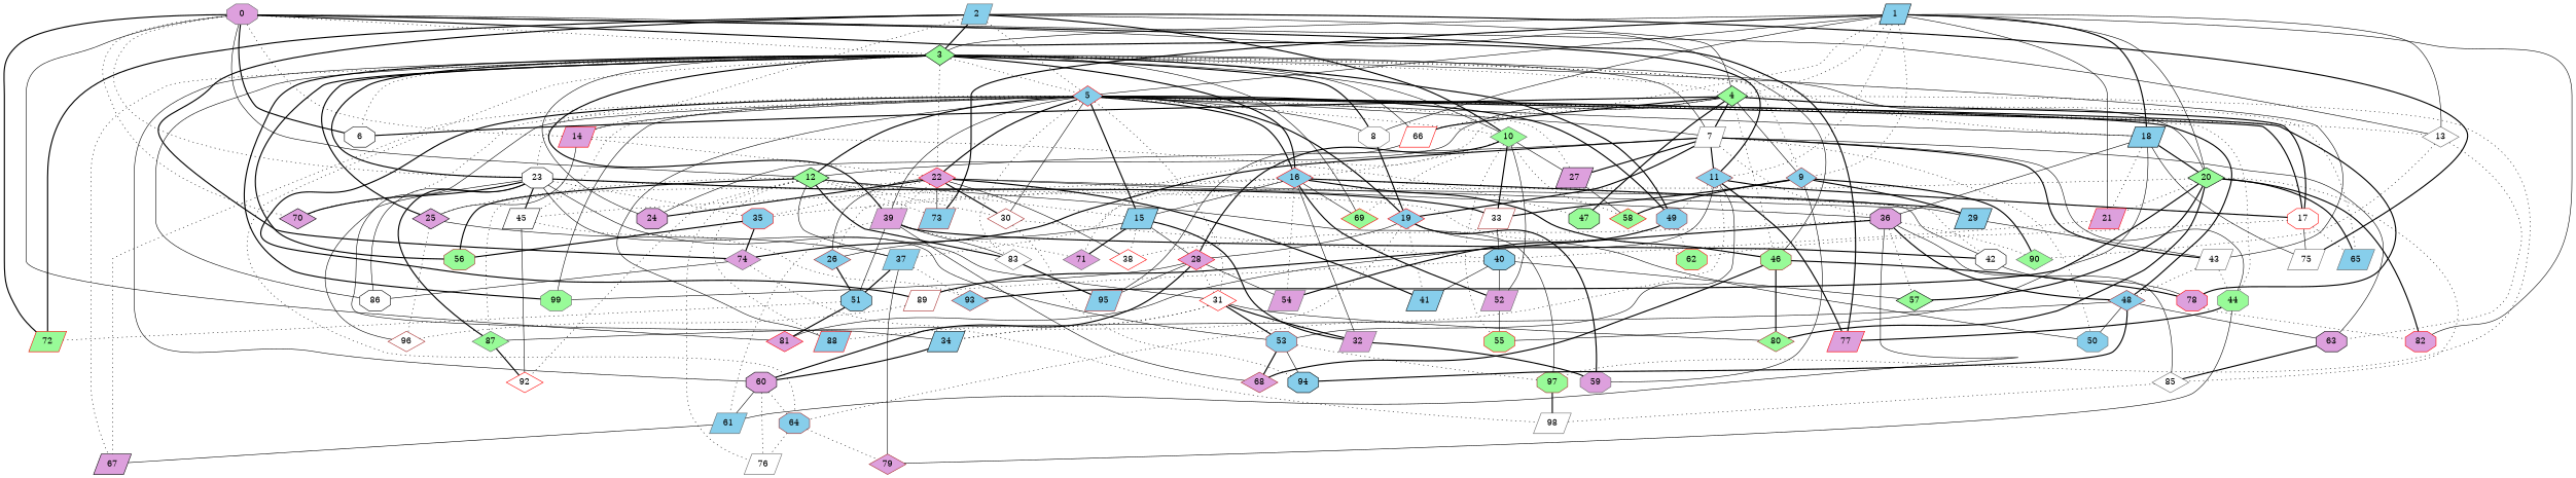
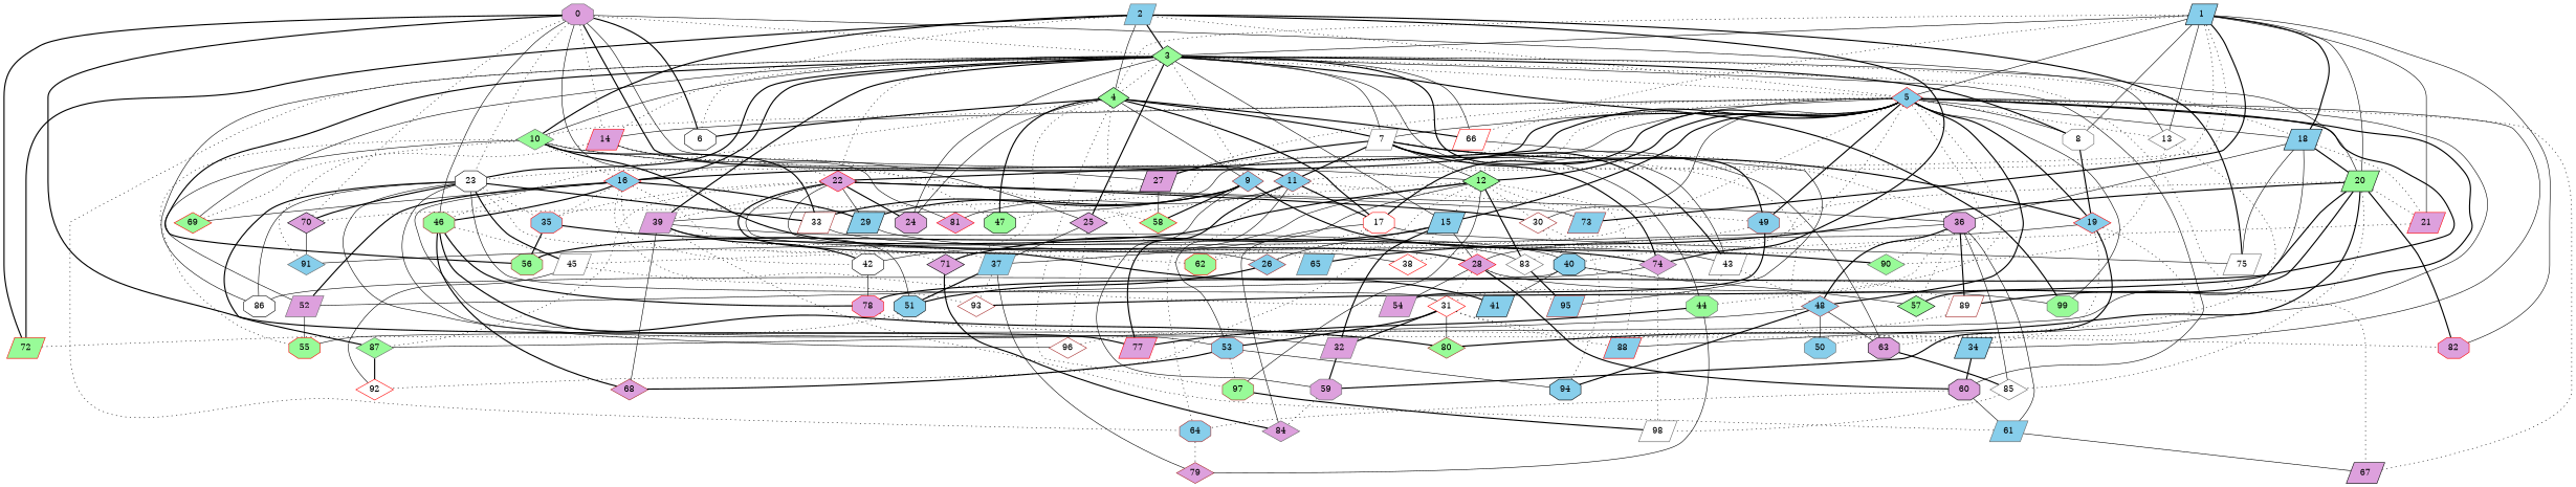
  strict graph {
    node [color=gray40 fillcolor=skyblue shape=diamond style=filled]
    edge [style=dotted]
    0 [fillcolor=plum shape=octagon]
    3 [color=black fillcolor=palegreen]
    6 [color=black fillcolor=white shape=octagon]
    11 [color=brown]
    12 [color=black fillcolor=palegreen]
    13 [fillcolor=white]
    14 [color=red fillcolor=plum shape=parallelogram]
    23 [color=black fillcolor=white shape=octagon]
    46 [color=brown fillcolor=palegreen shape=octagon]
    70 [color=black fillcolor=plum]
    72 [color=red fillcolor=palegreen shape=parallelogram]
    77 [color=red fillcolor=plum shape=parallelogram]
    81 [color=red fillcolor=plum]
    4 [color=black fillcolor=palegreen]
    5 [color=red]
    8 [fillcolor=white shape=octagon]
    9 [color=brown]
    18 [color=black shape=parallelogram]
-   20 [color=black fillcolor=palegreen]
+   20 [color=black fillcolor=palegreen shape=parallelogram]
    66 [color=red fillcolor=white shape=parallelogram]
    10 [fillcolor=palegreen]
    7 [fillcolor=white shape=parallelogram]
    15 [color=black shape=parallelogram]
    16 [color=red]
    22 [color=red fillcolor=plum]
    24 [color=black fillcolor=plum shape=octagon]
    25 [color=black fillcolor=plum]
    39 [fillcolor=plum shape=parallelogram]
    43 [fillcolor=white shape=parallelogram]
    49 [color=brown shape=octagon]
    56 [color=brown fillcolor=palegreen shape=octagon]
    60 [color=black fillcolor=plum shape=octagon]
    64 [color=brown shape=octagon]
    67 [color=black fillcolor=plum shape=parallelogram]
    69 [color=red fillcolor=palegreen]
    86 [color=black fillcolor=white shape=octagon]
    99 [fillcolor=palegreen shape=octagon]
    17 [color=red fillcolor=white shape=octagon]
    53 [color=brown shape=octagon]
    73 [color=brown shape=parallelogram]
    97 [color=brown fillcolor=palegreen shape=octagon]
    30 [color=brown fillcolor=white]
    83 [fillcolor=white]
    88 [color=red shape=parallelogram]
    37 [shape=parallelogram]
    42 [color=black fillcolor=white shape=octagon]
-   76 [fillcolor=white shape=parallelogram]
    92 [color=red fillcolor=white]
    63 [color=black fillcolor=plum shape=octagon]
    90 [fillcolor=palegreen]
    47 [color=black fillcolor=palegreen shape=octagon]
+   91
    31 [color=red fillcolor=white]
-   45 [color=black fillcolor=white shape=parallelogram]
+   45 [fillcolor=white shape=parallelogram]
    33 [color=brown fillcolor=white shape=parallelogram]
    35 [color=red shape=octagon]
    62 [color=red fillcolor=palegreen shape=octagon]
    87 [fillcolor=palegreen]
    96 [color=brown fillcolor=white]
    78 [color=red fillcolor=plum shape=octagon]
    80 [color=brown fillcolor=palegreen]
    68 [color=brown fillcolor=plum]
    65 [shape=parallelogram]
-   71 [fillcolor=plum]
+   71 [color=black fillcolor=plum]
    19 [color=red]
    27 [color=black fillcolor=plum shape=parallelogram]
    34 [color=black shape=parallelogram]
    44 [fillcolor=palegreen shape=octagon]
    48 [color=brown]
    89 [color=brown fillcolor=white shape=parallelogram]
    29 [color=black shape=parallelogram]
    58 [color=red fillcolor=palegreen]
    59 [fillcolor=plum shape=octagon]
    21 [color=red fillcolor=plum shape=parallelogram]
    75 [fillcolor=white shape=parallelogram]
    36 [color=black fillcolor=plum shape=octagon]
    55 [color=red fillcolor=palegreen shape=octagon]
    82 [color=red fillcolor=plum shape=octagon]
    26 [color=brown]
    57 [color=black fillcolor=palegreen]
    85 [fillcolor=white]
-   93 [color=brown]
+   93 [color=brown fillcolor=white]
    95 [color=brown shape=parallelogram]
    28 [color=red fillcolor=plum]
    52 [fillcolor=plum shape=parallelogram]
    74 [fillcolor=plum]
    50 [shape=octagon]
    32 [fillcolor=plum shape=parallelogram]
    38 [color=red fillcolor=white]
    54 [fillcolor=plum shape=parallelogram]
    41 [color=black shape=parallelogram]
    51 [color=black shape=octagon]
    61 [shape=parallelogram]
    79 [color=brown fillcolor=plum]
+   84 [fillcolor=plum]
    94 [color=black shape=octagon]
    98 [fillcolor=white shape=parallelogram]
    40 [color=black shape=octagon]
    1 [color=black shape=parallelogram]
    2 [shape=parallelogram]
    0 -- 3
    0 -- 6 [style=bold]
    0 -- 11 [style=bold]
    0 -- 12 [style=solid]
    0 -- 13 [style=solid]
    0 -- 14
    0 -- 23
    0 -- 46 [style=solid]
    0 -- 70
    0 -- 72 [style=bold]
    0 -- 77 [style=bold]
    0 -- 81 [style=solid]
    3 -- 6
    3 -- 23 [style=bold]
    3 -- 4
    3 -- 5
    3 -- 8 [style=bold]
    3 -- 9
    3 -- 18
    3 -- 20 [style=solid]
    3 -- 66 [style=solid]
    3 -- 10 [style=solid]
    3 -- 7 [style=solid]
-   16 -- 15 [style=solid]
+   3 -- 15 [style=solid]
    3 -- 16 [style=bold]
    3 -- 22
    3 -- 24 [style=solid]
    3 -- 25 [style=bold]
    3 -- 39 [style=bold]
    3 -- 43 [style=solid]
    3 -- 49 [style=bold]
    3 -- 56 [style=bold]
    3 -- 60 [style=solid]
    3 -- 64
    3 -- 67
    3 -- 69 [style=solid]
    3 -- 86 [style=solid]
    3 -- 99 [style=bold]
    11 -- 77 [style=bold]
    11 -- 81 [style=solid]
    11 -- 49
    11 -- 64
    11 -- 17 [style=bold]
    11 -- 53 [style=solid]
    12 -- 15
    12 -- 25
    12 -- 56 [style=bold]
    12 -- 73
    12 -- 97 [style=solid]
    12 -- 30
    12 -- 83 [style=bold]
    12 -- 88
    12 -- 37 [style=solid]
    12 -- 42 [style=solid]
-   12 -- 76
    12 -- 92
    13 -- 63
    13 -- 90
    14 -- 22
    14 -- 25 [style=solid]
    14 -- 47
+   14 -- 91
    23 -- 70 [style=bold]
    23 -- 86 [style=solid]
    23 -- 53 [style=solid]
    23 -- 31 [style=solid]
    23 -- 45 [style=bold]
    23 -- 33 [style=bold]
    23 -- 35
    23 -- 62
    23 -- 87 [style=bold]
    23 -- 96 [style=solid]
    46 -- 78 [style=bold]
    46 -- 80 [style=bold]
    46 -- 68 [style=bold]
+   70 -- 91 [style=solid]
    4 -- 6 [style=bold]
    4 -- 46
    4 -- 9 [style=solid]
    4 -- 66 [style=bold]
    4 -- 7 [style=bold]
    4 -- 24 [style=solid]
    4 -- 17 [style=bold]
    4 -- 97
    4 -- 47 [style=bold]
    4 -- 65
    4 -- 71
    5 -- 12 [style=bold]
    5 -- 13
    5 -- 14 [style=solid]
    5 -- 23
    5 -- 70
    5 -- 8 [style=solid]
    5 -- 18 [style=solid]
    5 -- 10
    5 -- 7 [style=solid]
    5 -- 15 [style=bold]
    5 -- 16 [style=bold]
    5 -- 22 [style=bold]
    5 -- 39 [style=solid]
    5 -- 49 [style=bold]
    5 -- 67
    5 -- 99 [style=solid]
    5 -- 17 [style=bold]
    5 -- 30 [style=solid]
    5 -- 83
    5 -- 88 [style=solid]
    5 -- 31
    5 -- 45
    5 -- 78 [style=bold]
    5 -- 19 [style=bold]
    5 -- 27
    5 -- 34 [style=solid]
    5 -- 44
    5 -- 48 [style=bold]
    5 -- 89 [style=bold]
    8 -- 19 [style=bold]
    9 -- 90 [style=bold]
    9 -- 33 [style=bold]
    9 -- 29 [style=bold]
    9 -- 58 [style=bold]
    9 -- 59 [style=solid]
    18 -- 20 [style=bold]
    18 -- 21
    18 -- 75 [style=solid]
    18 -- 36 [style=solid]
    18 -- 55 [style=solid]
    20 -- 80 [style=bold]
    20 -- 65 [style=bold]
    20 -- 21
    20 -- 82 [style=bold]
    20 -- 26
    20 -- 57 [style=bold]
    20 -- 85
    20 -- 93 [style=bold]
    66 -- 95 [style=solid]
    10 -- 16
    10 -- 69
    10 -- 33 [style=bold]
    10 -- 27 [style=solid]
    10 -- 58
    10 -- 55
    10 -- 28 [style=bold]
    10 -- 52 [style=solid]
    7 -- 11 [style=bold]
    7 -- 12 [style=solid]
    7 -- 43 [style=bold]
    7 -- 63 [style=solid]
    7 -- 19 [style=bold]
    7 -- 27 [style=bold]
    7 -- 44 [style=solid]
    7 -- 36
    7 -- 74 [style=bold]
    7 -- 50
    15 -- 71 [style=bold]
    15 -- 26 [style=solid]
    15 -- 28 [style=solid]
    15 -- 32 [style=bold]
    15 -- 38
    16 -- 46 [style=bold]
    16 -- 69 [style=solid]
    16 -- 37
    16 -- 42
-   16 -- 45
+   46 -- 45
    16 -- 35
    16 -- 29 [style=bold]
    16 -- 52 [style=bold]
    16 -- 32 [style=solid]
    16 -- 54
    22 -- 24 [style=bold]
    22 -- 39
    22 -- 73 [style=solid]
    22 -- 30 [style=bold]
    22 -- 35
    22 -- 87
    22 -- 29 [style=solid]
    22 -- 36 [style=solid]
    22 -- 26 [style=solid]
    22 -- 38 [style=solid]
    22 -- 41 [style=bold]
    25 -- 37 [style=solid]
    25 -- 96
    39 -- 83 [style=solid]
    39 -- 42 [style=bold]
    39 -- 68 [style=solid]
    39 -- 71
    39 -- 51 [style=solid]
    39 -- 61
    43 -- 44
    43 -- 48
    49 -- 62
    49 -- 54 [style=bold]
    60 -- 64
-   60 -- 76
    60 -- 61 [style=solid]
-   64 -- 76
    64 -- 79
    17 -- 62
    17 -- 65
    17 -- 75 [style=solid]
+   17 -- 84 [style=solid]
    53 -- 97
    53 -- 68 [style=bold]
    53 -- 94 [style=solid]
    97 -- 98 [style=bold]
    30 -- 94
    30 -- 40
    83 -- 95 [style=bold]
    37 -- 93
    37 -- 51 [style=bold]
    37 -- 79 [style=solid]
    42 -- 78 [style=solid]
    63 -- 85 [style=bold]
    31 -- 53 [style=bold]
    31 -- 88
    31 -- 80 [style=solid]
    31 -- 34
    31 -- 32 [style=bold]
    45 -- 92 [style=solid]
    45 -- 93
    33 -- 40 [style=solid]
    35 -- 56 [style=bold]
    35 -- 74 [style=bold]
    87 -- 92 [style=bold]
    78 -- 82
+   71 -- 84 [style=bold]
    19 -- 34
    19 -- 59 [style=bold]
    19 -- 28 [style=solid]
-   19 -- 50 [style=solid]
-   19 -- 41
+   19 -- 50
    27 -- 47
    27 -- 58 [style=solid]
    34 -- 60 [style=bold]
    44 -- 77 [style=bold]
    44 -- 79 [style=solid]
    48 -- 63 [style=solid]
    48 -- 87 [style=solid]
    48 -- 50 [style=solid]
    48 -- 94 [style=bold]
    89 -- 96
    29 -- 43 [style=solid]
+   59 -- 84
    21 -- 40
    36 -- 90
+   36 -- 91 [style=solid]
    36 -- 48 [style=bold]
    36 -- 89 [style=bold]
    36 -- 57
    36 -- 85 [style=solid]
    36 -- 38
    36 -- 61 [style=solid]
    26 -- 51 [style=bold]
    85 -- 98
    28 -- 60 [style=bold]
    28 -- 99 [style=solid]
    28 -- 31
-   28 -- 95 [style=solid]
+   28 -- 95
    28 -- 54 [style=solid]
    52 -- 55 [style=solid]
    74 -- 86 [style=solid]
    74 -- 98
    32 -- 59 [style=bold]
    51 -- 72
-   51 -- 81 [style=bold]
    61 -- 67 [style=solid]
    40 -- 89
    40 -- 57 [style=solid]
    40 -- 52 [style=solid]
    40 -- 41 [style=solid]
    1 -- 3 [style=solid]
    1 -- 11
    1 -- 13 [style=solid]
    1 -- 4
    1 -- 5 [style=solid]
    1 -- 8 [style=solid]
    1 -- 9
    1 -- 18 [style=bold]
    1 -- 20 [style=solid]
    1 -- 66
    1 -- 73 [style=bold]
    1 -- 21 [style=solid]
    1 -- 82 [style=solid]
    2 -- 3 [style=bold]
    2 -- 14
    2 -- 72 [style=bold]
    2 -- 4 [style=solid]
    2 -- 5
    2 -- 10 [style=bold]
    2 -- 75 [style=bold]
    2 -- 74 [style=bold]
  }
